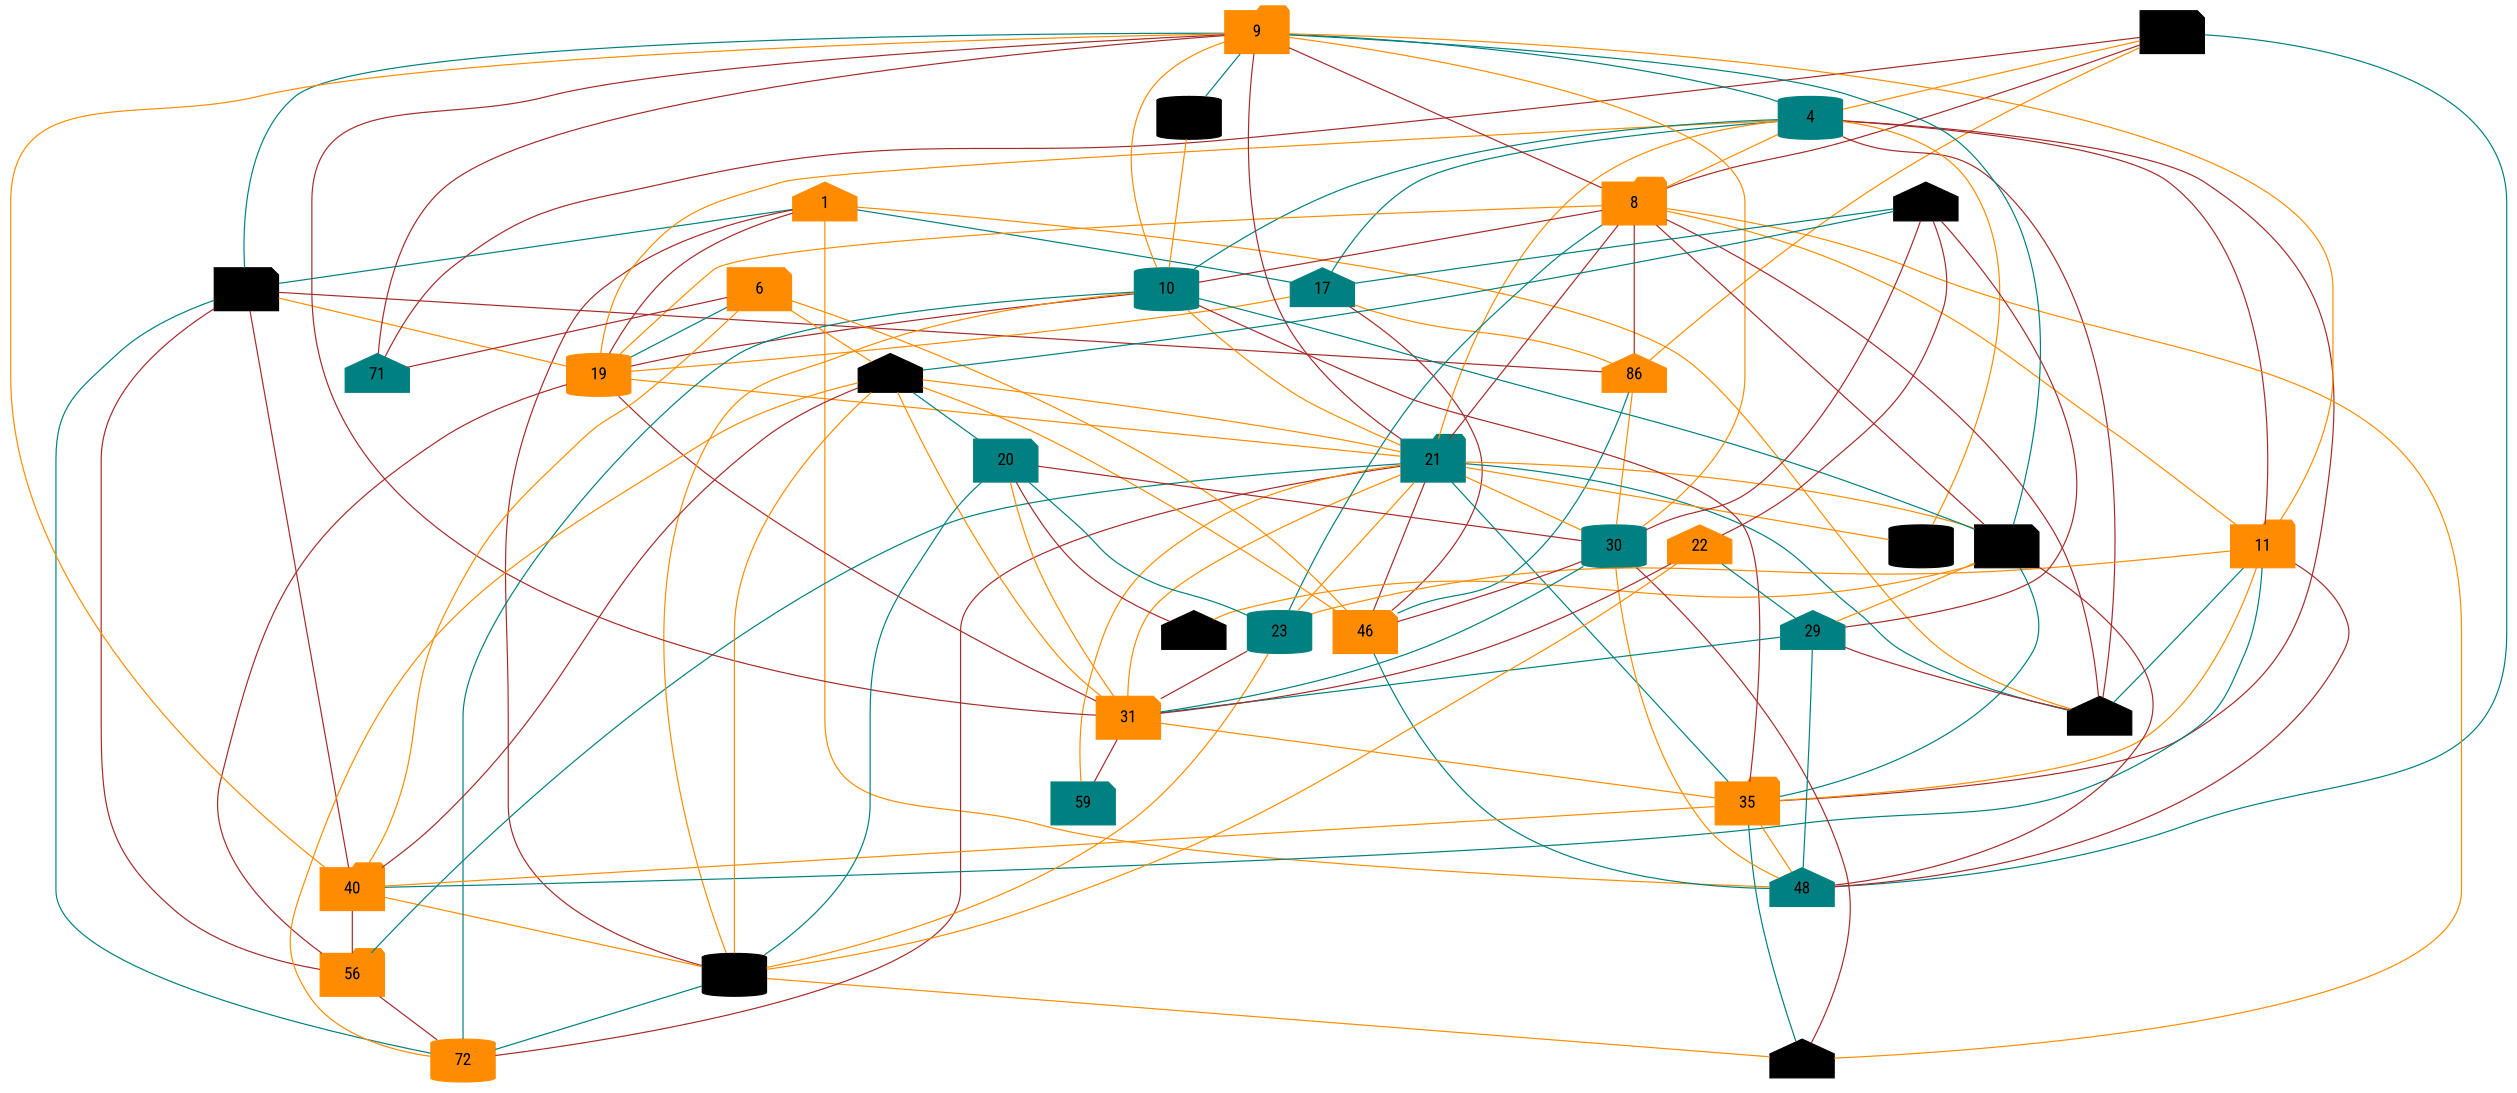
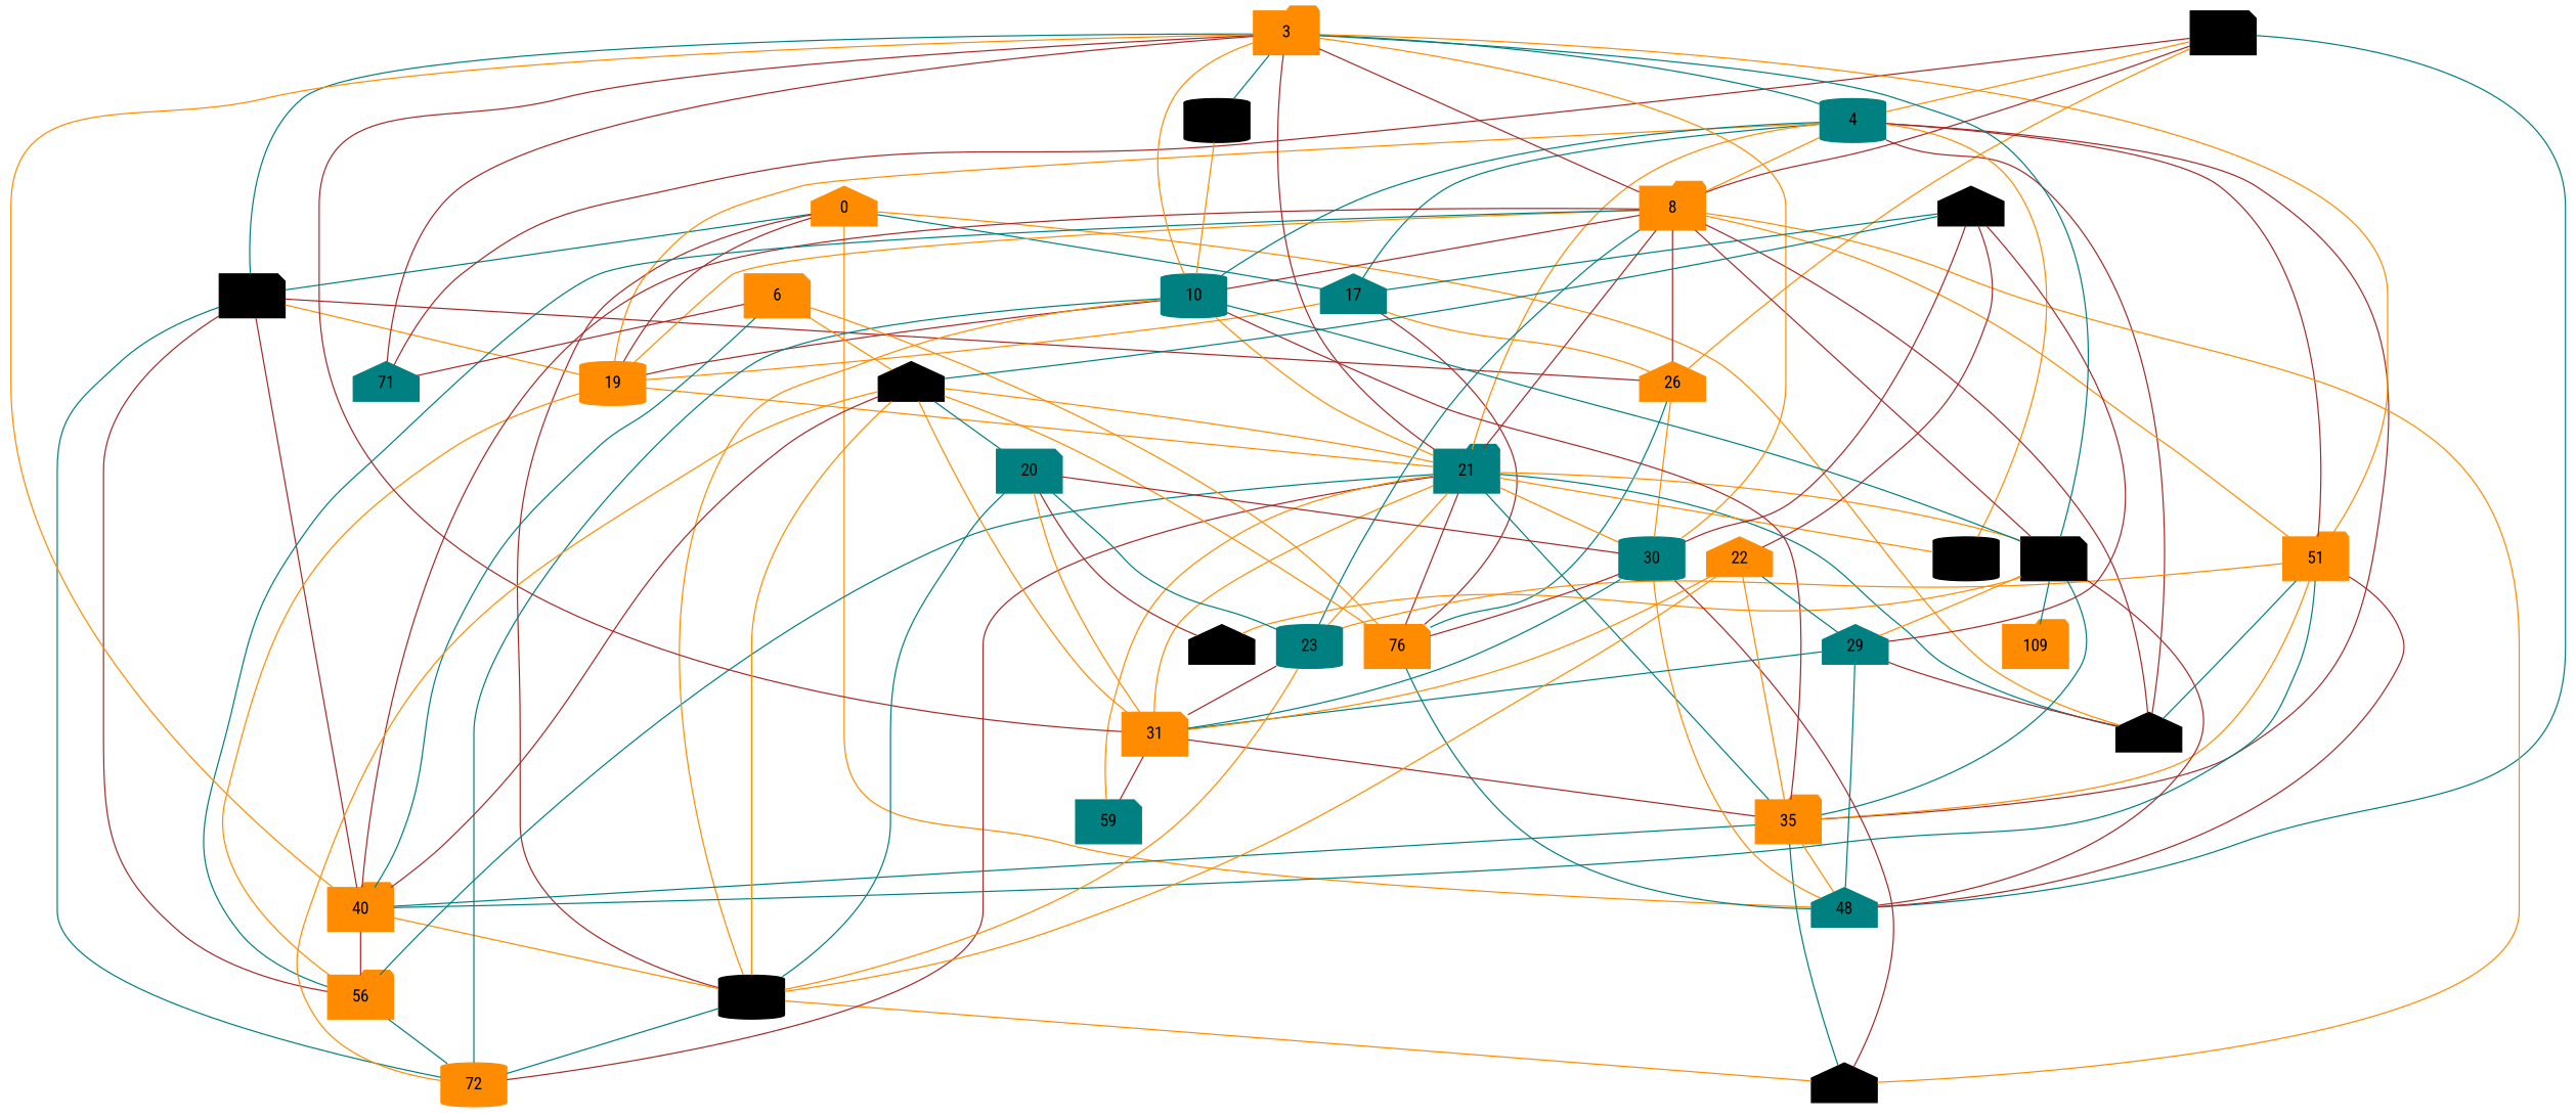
  graph {
    fontname="Roboto Condensed"
    node [color=darkorange fontname="Roboto Condensed" shape=house style=filled]
    edge [color=darkorange fontname="Roboto Condensed"]
-   1 [super="+69"]
+   1 [super="+69" label=0]
    14 [color=black shape=note super="+41+43"]
    17 [color=teal super="+54+25"]
    19 [shape=cylinder super="+75+70"]
    48 [color=teal super="+52"]
    55 [color=black shape=cylinder super="+96+68"]
    74 [color=black super="+119"]
-   26 [super="+101" label=86]
+   26 [super="+101"]
    40 [shape=folder super="+67+44+110"]
    56 [shape=folder super="+88"]
    72 [shape=cylinder super="+115"]
-   46 [shape=note super="+113"]
+   46 [shape=note super="+113" label=76]
    21 [color=teal shape=folder super="+28+76+84+85+103"]
    31 [shape=note super="+33+66+63"]
    61 [color=black]
    2 [color=black shape=note super="+39+38"]
    4 [color=teal shape=cylinder super="+15+50+13"]
    8 [shape=folder super="+117+65+37+79"]
    71 [color=teal]
    10 [color=teal shape=cylinder super="+57+32"]
-   11 [shape=folder super="+116"]
+   11 [shape=folder super="+116" label=51]
    35 [shape=folder super="+97+94"]
    78 [color=black shape=cylinder]
    27 [color=black shape=note super="+51+49"]
    23 [color=teal shape=cylinder super="+62"]
    30 [color=teal shape=cylinder super="+92+81"]
-   3 [shape=folder super="+36+34+99+114+95" label=9]
+   3 [shape=folder super="+36+34+99+114+95"]
    5 [color=black shape=cylinder]
    59 [color=teal shape=note]
+   109 [shape=folder]
    29 [color=teal super="+82+120"]
    77 [color=black]
    6 [shape=note super="+9+86+89"]
    12 [color=black super="+18+16+93+83"]
    20 [color=teal shape=note super="+98+90+60"]
    7 [color=black super="+73"]
    22 [super="+47"]
    1 -- 14 [color=teal]
    1 -- 17 [color=teal weight=2]
    1 -- 19 [color=brown]
    1 -- 48
    1 -- 55 [color=brown]
    1 -- 74
    14 -- 19 [weight=2]
    14 -- 26 [color=brown]
    14 -- 40 [color=brown]
    14 -- 56 [color=brown]
    14 -- 72 [color=teal]
    17 -- 19
    17 -- 26
    17 -- 46 [color=brown]
-   19 -- 56 [color=brown]
+   19 -- 56
    19 -- 21
-   19 -- 31 [color=brown]
    55 -- 72 [color=teal]
    55 -- 61
    26 -- 46 [color=teal]
    26 -- 30
    40 -- 55
    40 -- 56 [color=brown weight=2]
-   56 -- 72 [color=brown]
+   56 -- 72 [color=teal]
    46 -- 48 [color=teal]
    21 -- 74 [color=teal]
    21 -- 56 [color=teal]
    21 -- 72 [color=brown weight=2]
    21 -- 46 [color=brown]
    21 -- 31
    21 -- 35 [color=teal]
    21 -- 78
    21 -- 27 [weight=3]
    21 -- 23
    21 -- 30 [weight=2]
    21 -- 59
-   31 -- 35
+   31 -- 35 [color=brown]
    31 -- 59 [color=brown]
    2 -- 48 [color=teal]
    2 -- 26
    2 -- 4
    2 -- 8 [color=brown]
    2 -- 71 [color=brown]
    4 -- 17 [color=teal]
    4 -- 19
    4 -- 74 [color=brown]
    4 -- 21 [weight=2]
    4 -- 8
    4 -- 10 [color=teal]
    4 -- 11 [color=brown]
    4 -- 35 [color=brown weight=2]
    4 -- 78
    8 -- 19
    8 -- 74 [color=brown weight=3]
    8 -- 26 [color=brown]
+   8 -- 40 [color=brown]
+   8 -- 56 [color=teal]
    8 -- 21 [color=brown]
    8 -- 61
    8 -- 10 [color=brown]
    8 -- 11
    8 -- 27 [color=brown]
    8 -- 23 [color=teal]
    10 -- 19 [color=brown weight=2]
    10 -- 55
    10 -- 72 [color=teal]
    10 -- 21
    10 -- 35 [color=brown]
    10 -- 27 [color=teal]
    11 -- 48 [color=brown]
    11 -- 74 [color=teal]
    11 -- 40 [color=teal]
    11 -- 35
    11 -- 23
    35 -- 48
-   35 -- 40
+   35 -- 40 [color=teal]
    35 -- 61 [color=teal]
    27 -- 48 [color=brown]
    27 -- 35 [color=teal]
+   27 -- 109 [color=teal]
    27 -- 29
    27 -- 77
    23 -- 55
    23 -- 31 [color=brown weight=2]
    30 -- 48
    30 -- 46 [color=brown]
    30 -- 31 [color=teal]
    30 -- 61 [color=brown]
    3 -- 14 [color=teal]
    3 -- 40
    3 -- 21 [color=brown]
    3 -- 31 [color=brown weight=2]
    3 -- 4 [color=teal weight=2]
    3 -- 8 [color=brown]
    3 -- 71 [color=brown]
    3 -- 10
    3 -- 11
    3 -- 27 [color=teal]
    3 -- 30 [weight=2]
    3 -- 5 [color=teal]
    5 -- 10
    29 -- 48 [color=teal]
    29 -- 74 [color=brown]
    29 -- 31 [color=teal]
-   6 -- 19 [color=teal]
-   6 -- 40
+   6 -- 40 [color=teal]
    6 -- 46
    6 -- 71 [color=brown weight=2]
    6 -- 12
    12 -- 55 [weight=2]
    12 -- 40 [color=brown]
    12 -- 72
    12 -- 46
    12 -- 21
    12 -- 31
    12 -- 20 [color=teal]
    20 -- 55 [color=teal weight=2]
    20 -- 31
    20 -- 23 [color=teal]
    20 -- 30 [color=brown]
    20 -- 77 [color=brown]
    7 -- 17 [color=teal]
    7 -- 30 [color=brown]
    7 -- 29 [color=brown]
    7 -- 12 [color=teal]
    7 -- 22 [color=brown]
    22 -- 55
-   22 -- 31 [color=brown]
+   22 -- 31
+   22 -- 35 [weight=2]
    22 -- 29 [color=teal]
  }
